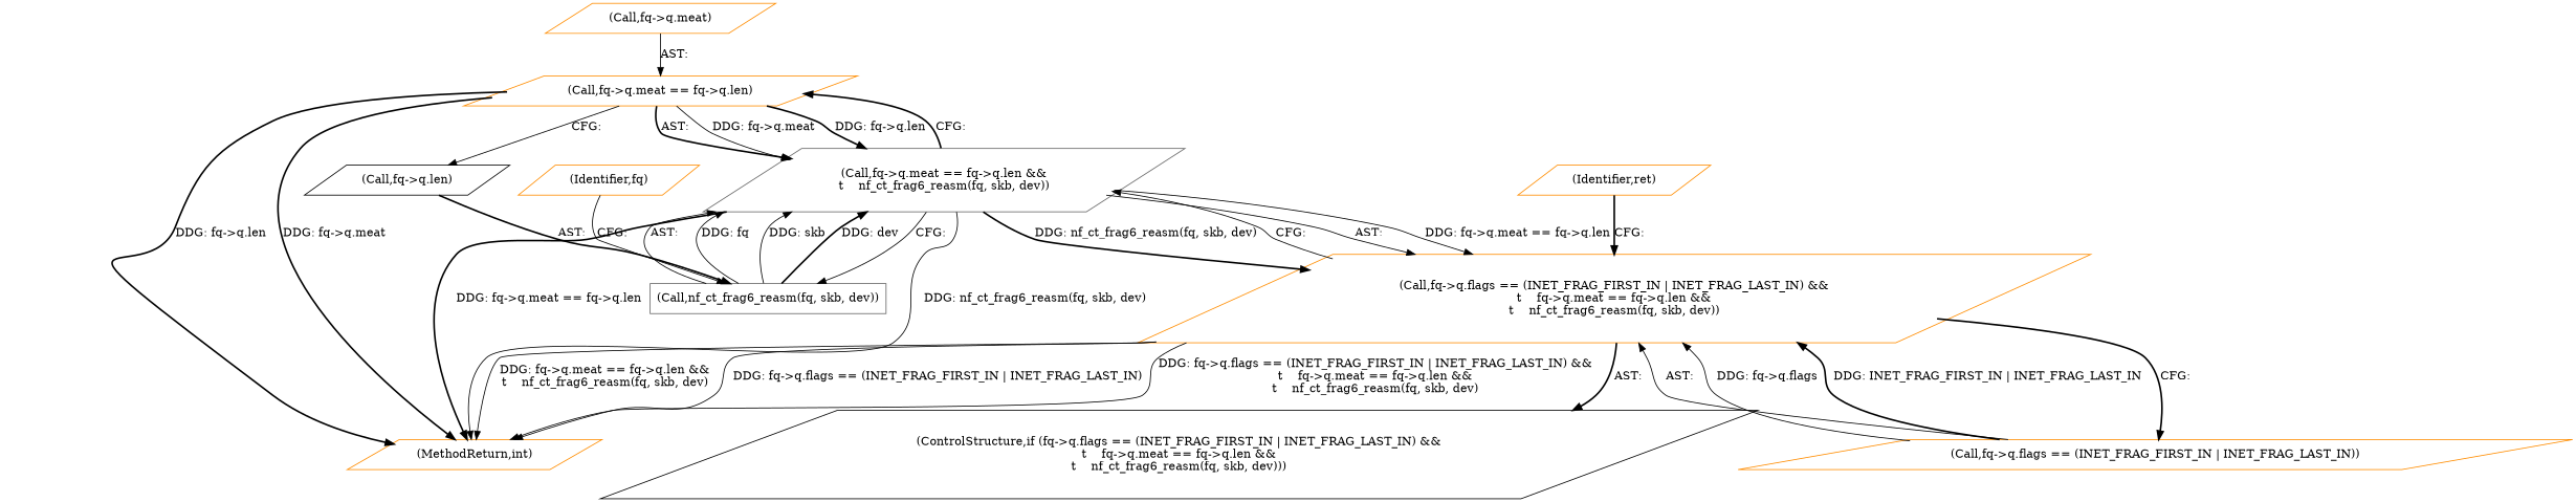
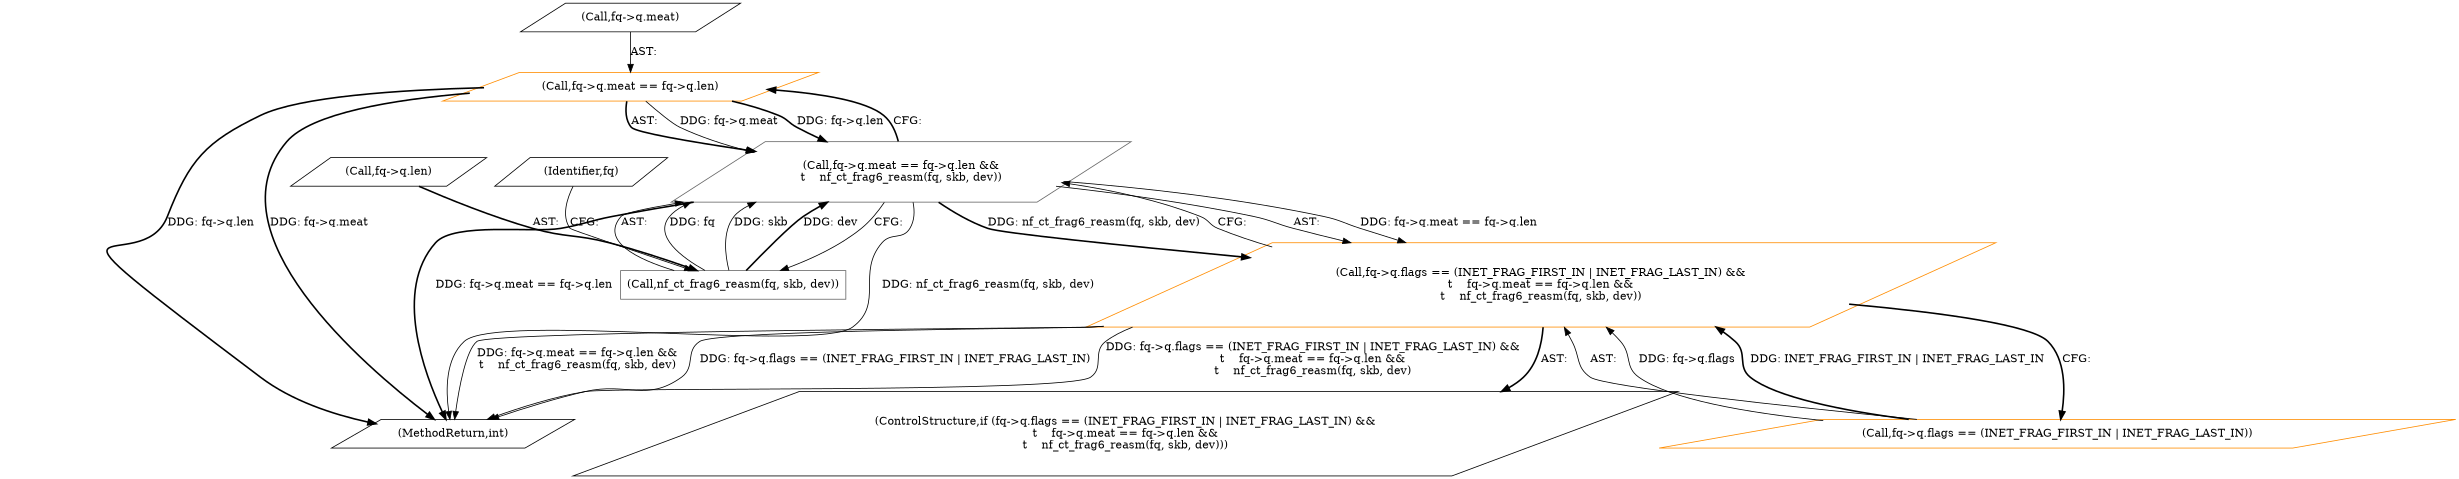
  digraph {
    node [color=darkorange shape=parallelogram]
    edge [style=solid]
    n1 [label="(Call,fq->q.meat == fq->q.len)"]
    n2 [color=gray40 label="(Call,fq->q.meat == fq->q.len &&\n\t    nf_ct_frag6_reasm(fq, skb, dev))"]
-   n3 [label="(MethodReturn,int)"]
+   n3 [color=black label="(MethodReturn,int)"]
    n4 [color=black label="(Call,fq->q.len)"]
    n5 [label="(Call,fq->q.flags == (INET_FRAG_FIRST_IN | INET_FRAG_LAST_IN) &&\n\t    fq->q.meat == fq->q.len &&\n\t    nf_ct_frag6_reasm(fq, skb, dev))"]
    n6 [color=gray40 label="(Call,nf_ct_frag6_reasm(fq, skb, dev))" shape=box]
    n7 [color=black label="(ControlStructure,if (fq->q.flags == (INET_FRAG_FIRST_IN | INET_FRAG_LAST_IN) &&\n\t    fq->q.meat == fq->q.len &&\n\t    nf_ct_frag6_reasm(fq, skb, dev)))"]
    n8 [label="(Call,fq->q.flags == (INET_FRAG_FIRST_IN | INET_FRAG_LAST_IN))"]
-   n9 [label="(Call,fq->q.meat)"]
-   n10 [label="(Identifier,ret)"]
-   n11 [label="(Identifier,fq)"]
+   n9 [color=black label="(Call,fq->q.meat)"]
+   n11 [color=black label="(Identifier,fq)"]
    n1 -> n2 [label="AST: " style=bold]
    n1 -> n2 [label="DDG: fq->q.meat"]
    n1 -> n2 [label="DDG: fq->q.len" style=bold]
    n1 -> n3 [label="DDG: fq->q.len" style=bold]
    n1 -> n3 [label="DDG: fq->q.meat" style=bold]
-   n1 -> n4 [label="CFG: "]
    n2 -> n1 [label="CFG: " style=bold]
    n2 -> n3 [label="DDG: nf_ct_frag6_reasm(fq, skb, dev)"]
    n2 -> n3 [label="DDG: fq->q.meat == fq->q.len" style=bold]
    n2 -> n5 [label="AST: "]
    n2 -> n5 [label="DDG: fq->q.meat == fq->q.len"]
    n2 -> n5 [label="DDG: nf_ct_frag6_reasm(fq, skb, dev)" style=bold]
    n2 -> n6 [label="CFG: "]
    n4 -> n6 [label="AST: " style=bold]
    n5 -> n2 [label="CFG: "]
    n5 -> n3 [label="DDG: fq->q.flags == (INET_FRAG_FIRST_IN | INET_FRAG_LAST_IN)"]
    n5 -> n3 [label="DDG: fq->q.flags == (INET_FRAG_FIRST_IN | INET_FRAG_LAST_IN) &&\n\t    fq->q.meat == fq->q.len &&\n\t    nf_ct_frag6_reasm(fq, skb, dev)"]
    n5 -> n3 [label="DDG: fq->q.meat == fq->q.len &&\n\t    nf_ct_frag6_reasm(fq, skb, dev)"]
    n5 -> n7 [label="AST: " style=bold]
    n5 -> n8 [label="CFG: " style=bold]
    n6 -> n2 [label="AST: "]
    n6 -> n2 [label="DDG: fq"]
    n6 -> n2 [label="DDG: skb"]
    n6 -> n2 [label="DDG: dev" style=bold]
    n8 -> n5 [label="AST: "]
    n8 -> n5 [label="DDG: fq->q.flags"]
    n8 -> n5 [label="DDG: INET_FRAG_FIRST_IN | INET_FRAG_LAST_IN" style=bold]
    n9 -> n1 [label="AST: "]
-   n10 -> n5 [label="CFG: " style=bold]
    n11 -> n6 [label="CFG: "]
  }
